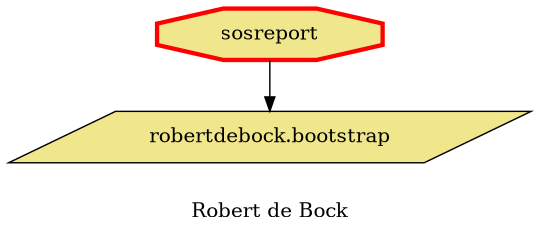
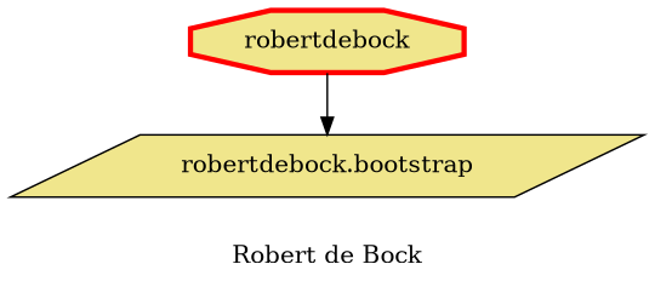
  digraph {
    label="Robert de Bock"
    node [fillcolor=khaki style=filled]
-   sosreport [penwidth=3 color=red shape=octagon]
+   sosreport [penwidth=3 color=red shape=octagon label=robertdebock]
    "robertdebock.bootstrap" [color=black shape=parallelogram]
    sosreport -> "robertdebock.bootstrap"
  }
